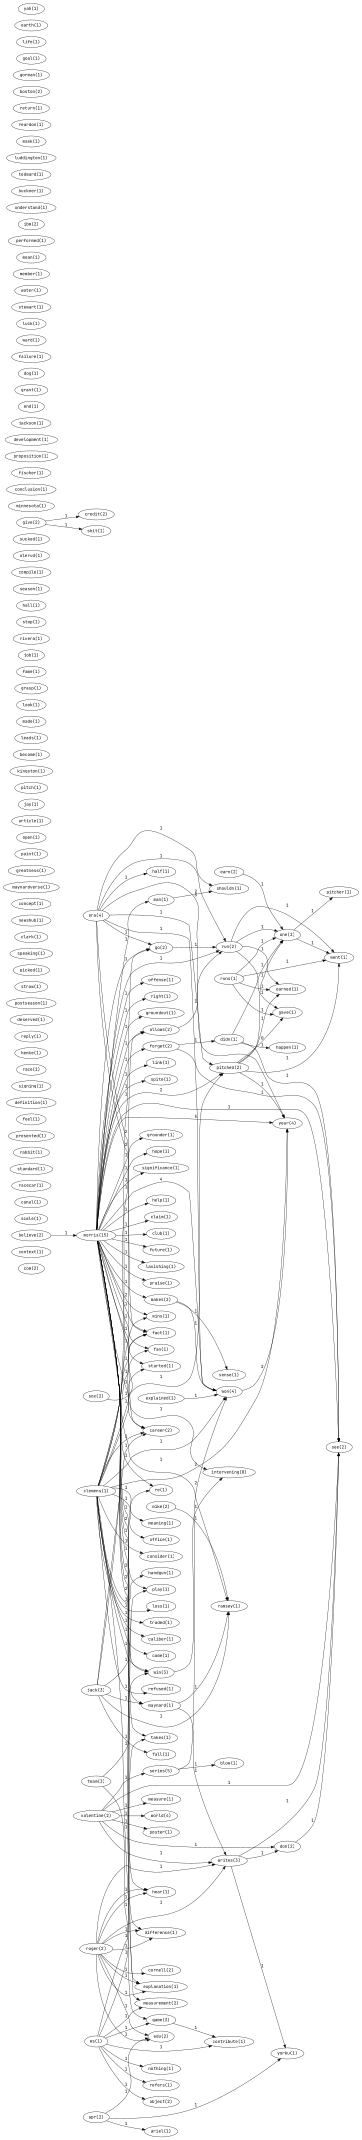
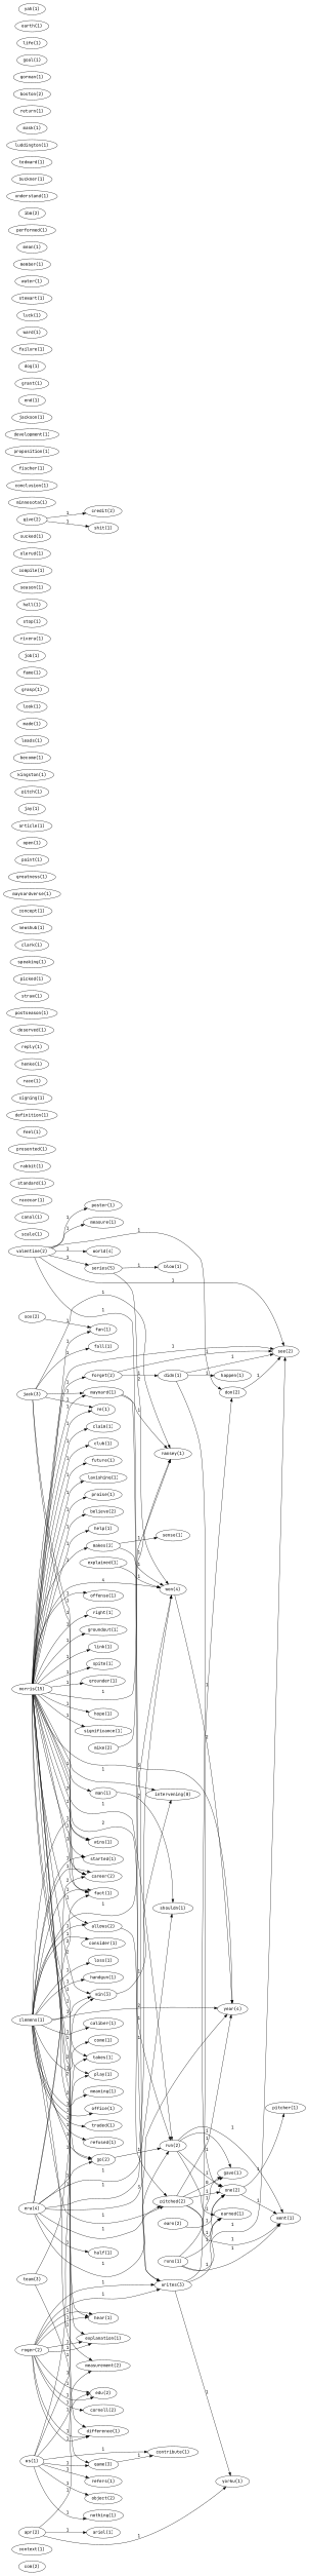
  digraph {
    fontname="JetBrains Mono"
    rankdir=LR
    node [fontname="JetBrains Mono"]
    edge [fontname="JetBrains Mono"]
    n1 [label="com(2)"]
    n2 [label="context(1)"]
    n3 [label="morris(15)"]
    n4 [label="claim(1)"]
    n5 [label="club(1)"]
    n6 [label="future(1)"]
    n7 [label="lavishing(1)"]
    n8 [label="praise(1)"]
    n9 [label="believe(2)"]
    n10 [label="pitched(2)"]
    n11 [label="help(1)"]
    n12 [label="offense(1)"]
    n13 [label="fact(1)"]
    n14 [label="right(1)"]
    n15 [label="groundout(1)"]
    n16 [label="link(1)"]
    n17 [label="allows(2)"]
    n18 [label="go(2)"]
    n19 [label="spite(1)"]
    n20 [label="makes(2)"]
    n21 [label="started(1)"]
    n22 [label="grounder(1)"]
    n23 [label="run(2)"]
    n24 [label="explanation(1)"]
    n25 [label="difference(1)"]
    n26 [label="win(3)"]
    n27 [label="hope(1)"]
    n28 [label="play(1)"]
    n29 [label="intervening(8)"]
    n30 [label="re(1)"]
    n31 [label="won(4)"]
    n32 [label="career(2)"]
    n33 [label="man(1)"]
    n34 [label="takes(1)"]
    n35 [label="wins(1)"]
    n36 [label="maynard(1)"]
    n37 [label="significance(1)"]
    n38 [label="year(4)"]
    n39 [label="forget(2)"]
    n40 [label="see(2)"]
    n41 [label="hear(1)"]
    n42 [label="fan(1)"]
    n43 [label="ramsey(1)"]
    n44 [label="gave(1)"]
    n45 [label="earned(1)"]
    n46 [label="one(2)"]
    n47 [label="went(1)"]
    n48 [label="sense(1)"]
    n49 [label="shouldn(1)"]
    n50 [label="writes(3)"]
    n51 [label="didn(1)"]
    n52 [label="pitcher(1)"]
    n53 [label="don(2)"]
    n54 [label="yorku(1)"]
    n55 [label="happen(1)"]
    n56 [label="scale(1)"]
    n57 [label="runs(1)"]
    n58 [label="canal(1)"]
    n59 [label="racecar(1)"]
    n60 [label="standard(1)"]
    n61 [label="rabbit(1)"]
    n62 [label="valentine(2)"]
    n63 [label="poster(1)"]
    n64 [label="measure(1)"]
    n65 [label="series(5)"]
    n66 [label="world(4)"]
    n67 [label="blow(1)"]
    n68 [label="clemens(1)"]
    n69 [label="refused(1)"]
    n70 [label="consider(1)"]
    n71 [label="handgun(1)"]
    n72 [label="loss(1)"]
    n73 [label="caliber(1)"]
    n74 [label="come(1)"]
    n75 [label="measurement(2)"]
    n76 [label="meaning(1)"]
    n77 [label="office(1)"]
    n78 [label="traded(1)"]
    n79 [label="presented(1)"]
    n80 [label="feel(1)"]
    n81 [label="definition(1)"]
    n82 [label="signing(1)"]
    n83 [label="race(1)"]
    n84 [label="henke(1)"]
    n85 [label="reply(1)"]
    n86 [label="era(4)"]
    n87 [label="half(1)"]
    n88 [label="deserved(1)"]
    n89 [label="postseason(1)"]
    n90 [label="straw(1)"]
    n91 [label="picked(1)"]
    n92 [label="speaking(1)"]
    n93 [label="roger(2)"]
    n94 [label="cornell(2)"]
    n95 [label="edu(2)"]
    n96 [label="clark(1)"]
    n97 [label="jack(3)"]
    n98 [label="fall(1)"]
    n99 [label="newshub(1)"]
    n100 [label="concept(1)"]
    n101 [label="maynardverse(1)"]
    n102 [label="greatness(1)"]
    n103 [label="paint(1)"]
    n104 [label="open(1)"]
    n105 [label="article(1)"]
    n106 [label="jay(1)"]
    n107 [label="pitch(1)"]
    n108 [label="kingston(1)"]
    n109 [label="become(1)"]
    n110 [label="leads(1)"]
    n111 [label="made(1)"]
    n112 [label="look(1)"]
    n113 [label="grasp(1)"]
    n114 [label="fame(1)"]
    n115 [label="earn(2)"]
    n116 [label="job(1)"]
    n117 [label="rivera(1)"]
    n118 [label="stop(1)"]
    n119 [label="hall(1)"]
    n120 [label="apr(2)"]
    n121 [label="ariel(1)"]
    n122 [label="season(1)"]
    n123 [label="ws(1)"]
    n124 [label="nothing(1)"]
    n125 [label="game(3)"]
    n126 [label="refers(1)"]
    n127 [label="contribute(1)"]
    n128 [label="object(2)"]
    n129 [label="compile(1)"]
    n130 [label="olerud(1)"]
    n131 [label="team(3)"]
    n132 [label="sucked(1)"]
    n133 [label="give(2)"]
    n134 [label="credit(2)"]
    n135 [label="shit(1)"]
    n136 [label="minnesota(1)"]
    n137 [label="conclusion(1)"]
    n138 [label="fischer(1)"]
    n139 [label="proposition(1)"]
    n140 [label="development(1)"]
    n141 [label="explained(1)"]
    n142 [label="jackson(1)"]
    n143 [label="end(1)"]
    n144 [label="grant(1)"]
    n145 [label="dog(1)"]
    n146 [label="failure(1)"]
    n147 [label="ward(1)"]
    n148 [label="luck(1)"]
    n149 [label="stewart(1)"]
    n150 [label="water(1)"]
    n151 [label="member(1)"]
    n152 [label="mean(1)"]
    n153 [label="performed(1)"]
    n154 [label="ibm(2)"]
    n155 [label="understand(1)"]
    n156 [label="buckner(1)"]
    n157 [label="tedward(1)"]
    n158 [label="sox(2)"]
    n159 [label="luddington(1)"]
    n160 [label="mask(1)"]
-   n161 [label="reardon(1)"]
    n162 [label="return(1)"]
    n163 [label="mike(2)"]
    n164 [label="boston(2)"]
    n165 [label="gorman(1)"]
    n166 [label="goal(1)"]
    n167 [label="life(1)"]
    n168 [label="earth(1)"]
    n169 [label="yah(1)"]
    n3 -> n4 [label=1]
    n3 -> n5 [label=1]
    n3 -> n6 [label=1]
    n3 -> n7 [label=1]
    n3 -> n8 [label=1]
-   n9 -> n3 [label=1]
+   n3 -> n9 [label=1]
    n3 -> n10 [label=2]
    n3 -> n11 [label=1]
    n3 -> n12 [label=1]
    n3 -> n13 [label=1]
    n3 -> n14 [label=1]
    n3 -> n15 [label=1]
    n3 -> n16 [label=1]
    n3 -> n17 [label=1]
    n3 -> n18 [label=1]
    n3 -> n19 [label=1]
    n3 -> n20 [label=1]
    n3 -> n21 [label=1]
    n3 -> n22 [label=1]
    n3 -> n23 [label=1]
    n3 -> n24 [label=2]
    n3 -> n25 [label=2]
    n3 -> n26 [label=2]
    n3 -> n27 [label=1]
    n3 -> n28 [label=1]
    n3 -> n29 [label=1]
    n3 -> n30 [label=1]
    n3 -> n31 [label=4]
    n3 -> n32 [label=1]
    n3 -> n33 [label=1]
    n3 -> n34 [label=1]
    n3 -> n35 [label=2]
    n3 -> n36 [label=1]
    n3 -> n37 [label=1]
    n3 -> n38 [label=5]
    n3 -> n39 [label=1]
    n3 -> n40 [label=1]
    n3 -> n41 [label=2]
    n3 -> n42 [label=1]
    n3 -> n43 [label=1]
    n10 -> n38 [label=1]
    n10 -> n44 [label=0]
    n10 -> n45 [label=1]
    n10 -> n46 [label=1]
    n10 -> n47 [label=1]
    n17 -> n23 [label=1]
    n18 -> n23 [label=1]
    n20 -> n31 [label=1]
    n20 -> n48 [label=1]
    n23 -> n44 [label=1]
    n23 -> n45 [label=1]
    n23 -> n46 [label=1]
    n23 -> n47 [label=1]
    n26 -> n29 [label=1]
    n31 -> n38 [label=2]
    n33 -> n49 [label=2]
    n36 -> n43 [label=1]
    n36 -> n50 [label=1]
    n39 -> n40 [label=1]
    n39 -> n51 [label=1]
    n46 -> n47 [label=1]
    n46 -> n52 [label=1]
    n50 -> n40 [label=1]
    n50 -> n53 [label=1]
    n50 -> n54 [label=1]
    n51 -> n40 [label=1]
    n51 -> n46 [label=1]
    n51 -> n55 [label=1]
    n53 -> n40 [label=1]
    n57 -> n44 [label=1]
    n57 -> n45 [label=1]
    n57 -> n46 [label=1]
    n57 -> n47 [label=1]
    n62 -> n40 [label=1]
    n62 -> n50 [label=1]
    n62 -> n53 [label=1]
    n62 -> n63 [label=1]
    n62 -> n64 [label=1]
    n62 -> n65 [label=1]
    n62 -> n66 [label=1]
    n65 -> n31 [label=2]
    n65 -> n67 [label=1]
    n68 -> n10 [label=1]
    n68 -> n13 [label=1]
    n68 -> n17 [label=1]
    n68 -> n18 [label=1]
    n68 -> n21 [label=1]
    n68 -> n26 [label=1]
    n68 -> n31 [label=1]
    n68 -> n32 [label=1]
    n68 -> n35 [label=1]
    n68 -> n38 [label=2]
    n68 -> n69 [label=1]
    n68 -> n70 [label=1]
    n68 -> n71 [label=1]
    n68 -> n72 [label=1]
    n68 -> n73 [label=1]
    n68 -> n74 [label=1]
    n68 -> n75 [label=1]
    n68 -> n76 [label=1]
    n68 -> n77 [label=1]
    n68 -> n78 [label=1]
    n86 -> n10 [label=1]
    n86 -> n13 [label=2]
    n86 -> n18 [label=1]
    n86 -> n23 [label=1]
    n86 -> n31 [label=1]
    n86 -> n32 [label=2]
    n86 -> n38 [label=3]
    n86 -> n49 [label=1]
    n86 -> n87 [label=1]
    n93 -> n24 [label=1]
    n93 -> n24 [label=1]
    n93 -> n25 [label=1]
    n93 -> n25 [label=1]
    n93 -> n41 [label=1]
    n93 -> n41 [label=1]
    n93 -> n50 [label=1]
    n93 -> n50 [label=1]
    n93 -> n94 [label=1]
    n93 -> n95 [label=1]
    n93 -> n95 [label=1]
    n97 -> n13 [label=1]
    n97 -> n30 [label=1]
    n97 -> n32 [label=1]
    n97 -> n36 [label=1]
    n97 -> n43 [label=1]
    n97 -> n98 [label=1]
    n115 -> n46 [label=1]
    n120 -> n54 [label=1]
    n120 -> n95 [label=1]
    n120 -> n121 [label=1]
    n123 -> n28 [label=1]
    n123 -> n34 [label=1]
    n123 -> n75 [label=1]
    n123 -> n124 [label=1]
    n123 -> n125 [label=1]
    n123 -> n126 [label=1]
    n123 -> n127 [label=1]
    n123 -> n128 [label=1]
    n125 -> n127 [label=1]
    n131 -> n26 [label=1]
    n131 -> n125 [label=1]
    n133 -> n134 [label=1]
    n133 -> n135 [label=1]
    n141 -> n31 [label=1]
    n158 -> n42 [label=1]
    n163 -> n43 [label=1]
  }
